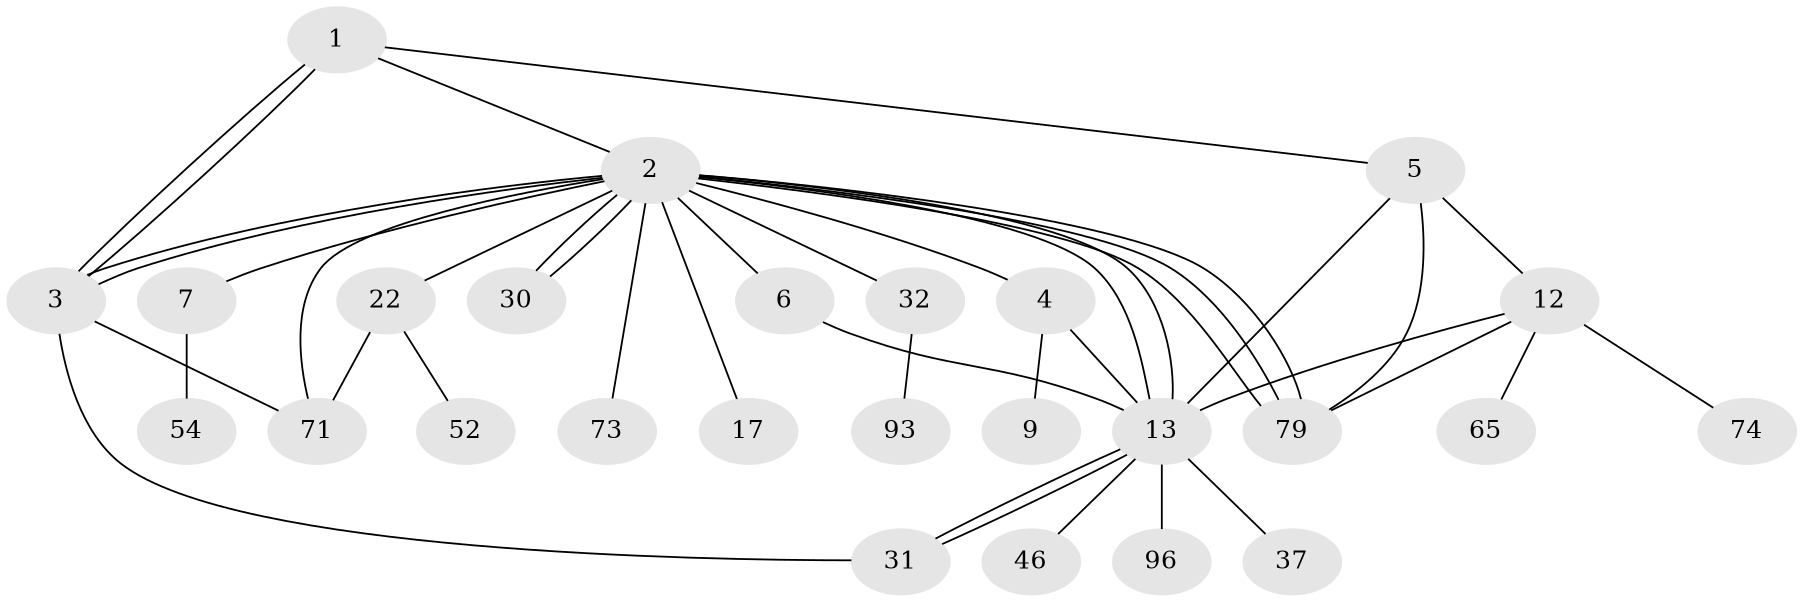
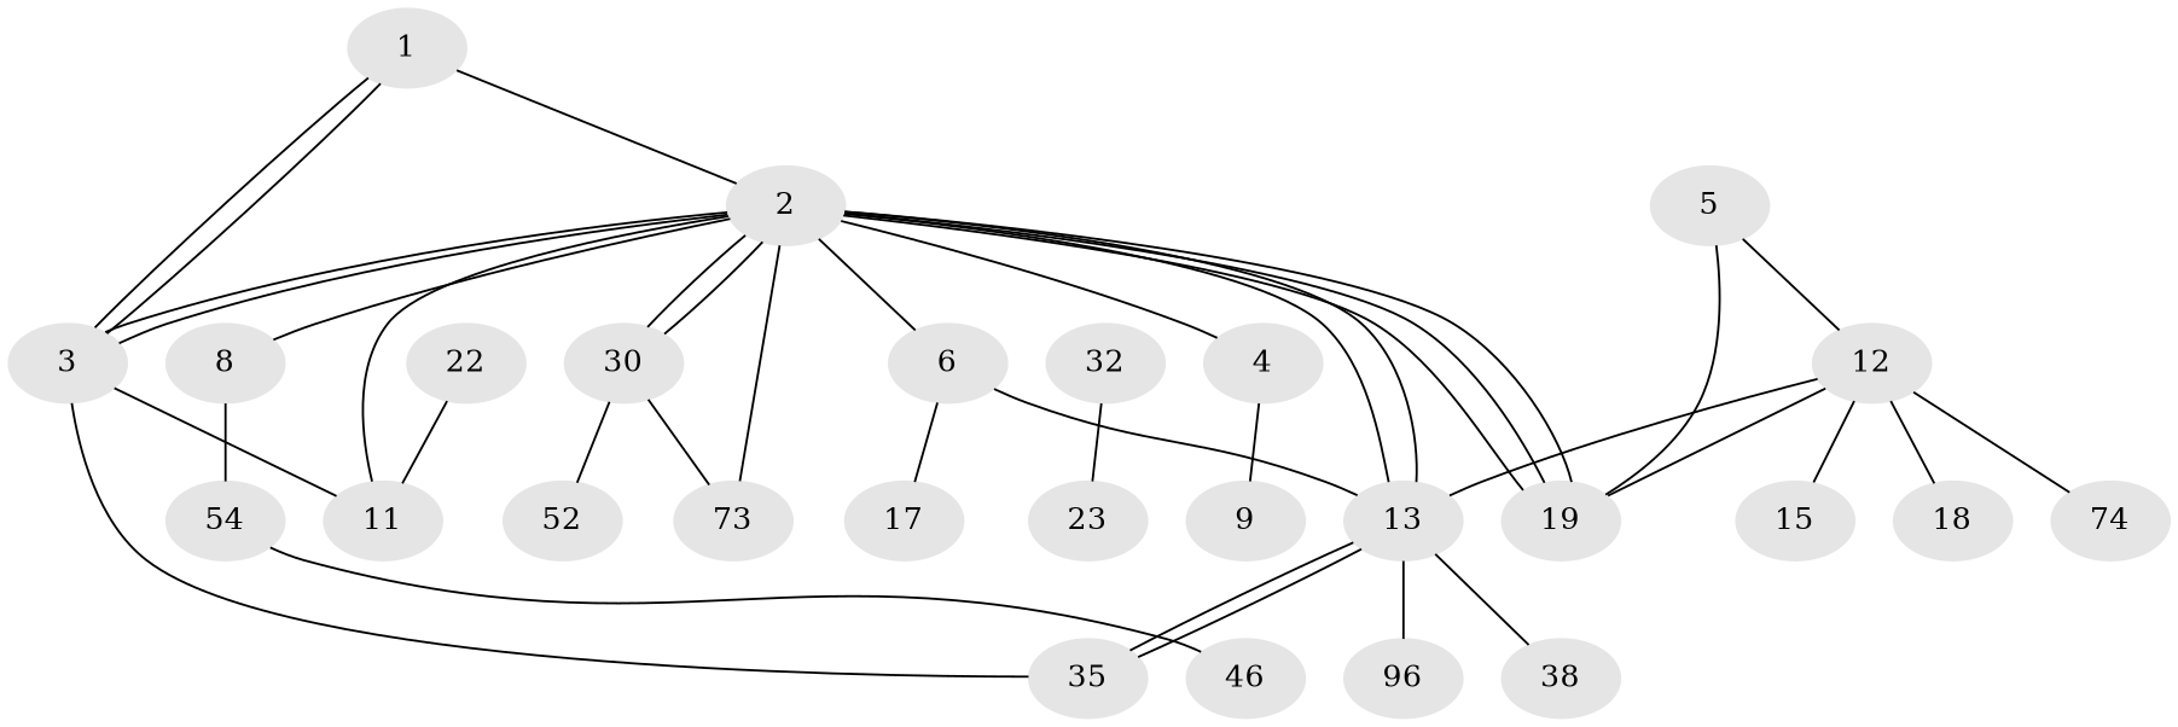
  graph {
    node [color=gray90 style=filled]
    2 [super="+33+10+45+40+53+20+17"]
    3
    4 [super="+25+43+58+65+63+49+39"]
    6
-   8 [label=7]
-   11 [label=71]
+   8
+   11
    13 [super="+21+16+57+70"]
-   19 [super="+41+60+46+42" label=79]
+   19 [super="+41+60+46+42"]
    22
    30
    32
    n12 [label=73]
    1
    5
-   35 [super="+48" label=31]
+   35 [super="+48"]
    12 [super="+67+68+51+29"]
    n17 [label=74]
-   15 [super="+64" label=65]
+   15 [super="+64"]
+   18
    9
    n21 [label=17]
    54
    n23 [label=96]
-   38 [label=37]
+   38
    n25 [label=46]
    52
-   23 [label=93]
+   23
    2 -- 3
    2 -- 3
    2 -- 4 [weight=2]
    2 -- 6
    2 -- 8
    2 -- 11
    2 -- 13
    2 -- 13
    2 -- 19
    2 -- 19
    2 -- 19
-   2 -- 22
    2 -- 30 [weight=2]
    2 -- 30
-   2 -- 32
    2 -- n12
    3 -- 11
    3 -- 35
-   4 -- 13
    4 -- 9
    6 -- 13
-   2 -- n21
+   6 -- n21
    8 -- 54
    13 -- 35
    13 -- 35
    13 -- n23
    13 -- 38
-   13 -- n25
+   54 -- n25
    22 -- 11
-   22 -- 52
+   30 -- n12
+   30 -- 52
    32 -- 23
    1 -- 2
    1 -- 3
    1 -- 3
-   1 -- 5
-   5 -- 13
    5 -- 19
    5 -- 12
    12 -- 13
    12 -- 19
    12 -- n17
    12 -- 15 [weight=2]
+   12 -- 18
  }
